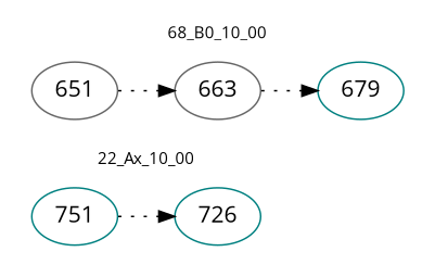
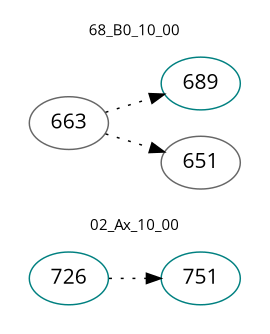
  digraph {
    fontname="Open Sans"
    rankdir=LR
    node [color=teal fontname="Open Sans"]
    edge [color=black fontname="Open Sans" style=dotted]
    n1 [label=726]
    n2 [label=751]
    n3 [color=gray40 label=663]
    n4 [color=gray40 label=651]
-   n5 [label=679]
+   n5 [label=689]
    subgraph cluster_1 {
      color=white
      fontsize=10
-     label="22_Ax_10_00"
+     label="02_Ax_10_00"
      n1
      n2
    }
    subgraph cluster_2 {
      color=white
      fontsize=10
      label="68_B0_10_00"
      n3
      n4
      n5
    }
-   n2 -> n1
-   n4 -> n3
+   n1 -> n2
+   n3 -> n4
    n3 -> n5
  }
